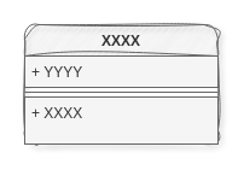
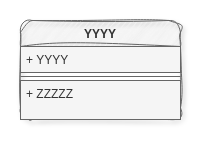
  <mxCell id="0" />
  <mxCell id="1" parent="0" />
- <mxCell id="2" value="XXXX" style="swimlane;fontStyle=1;align=center;verticalAlign=top;childLayout=stackLayout;horizontal=1;startSize=26;horizontalStack=0;resizeParent=1;resizeParentMax=0;resizeLast=0;collapsible=1;marginBottom=0;whiteSpace=wrap;html=1;shadow=1;glass=0;rounded=1;sketch=1;curveFitting=1;jiggle=2;fillColor=#f5f5f5;fontColor=#333333;strokeColor=#666666;" parent="1" vertex="1"><mxGeometry x="20" y="20" width="160" height="99" as="geometry" /></mxCell>
+ <mxCell id="2" value="YYYY" style="swimlane;fontStyle=1;align=center;verticalAlign=top;childLayout=stackLayout;horizontal=1;startSize=26;horizontalStack=0;resizeParent=1;resizeParentMax=0;resizeLast=0;collapsible=1;marginBottom=0;whiteSpace=wrap;html=1;shadow=1;glass=0;rounded=1;sketch=1;curveFitting=1;jiggle=2;fillColor=#f5f5f5;fontColor=#333333;strokeColor=#666666;" parent="1" vertex="1"><mxGeometry x="20" y="20" width="160" height="99" as="geometry" /></mxCell>
  <mxCell id="3" value="+ YYYY" style="text;strokeColor=#666666;fillColor=#f5f5f5;align=left;verticalAlign=top;spacingLeft=4;spacingRight=4;overflow=hidden;rotatable=0;points=[[0,0.5],[1,0.5]];portConstraint=eastwest;whiteSpace=wrap;html=1;fontColor=#333333;" parent="2" vertex="1"><mxGeometry y="26" width="160" height="26" as="geometry" /></mxCell>
  <mxCell id="4" value="" style="line;strokeWidth=1;fillColor=#f5f5f5;align=left;verticalAlign=middle;spacingTop=-1;spacingLeft=3;spacingRight=3;rotatable=0;labelPosition=right;points=[];portConstraint=eastwest;strokeColor=#666666;fontColor=#333333;" parent="2" vertex="1"><mxGeometry y="52" width="160" height="8" as="geometry" /></mxCell>
- <mxCell id="5" value="+ XXXX&lt;div&gt;&lt;br&gt;&lt;/div&gt;&lt;div&gt;&lt;br&gt;&lt;/div&gt;&lt;div&gt;&lt;br&gt;&lt;/div&gt;" style="text;strokeColor=#666666;fillColor=#f5f5f5;align=left;verticalAlign=top;spacingLeft=4;spacingRight=4;overflow=hidden;rotatable=0;points=[[0,0.5],[1,0.5]];portConstraint=eastwest;whiteSpace=wrap;html=1;fontColor=#333333;" parent="2" vertex="1"><mxGeometry y="60" width="160" height="39" as="geometry" /></mxCell>
+ <mxCell id="5" value="+ ZZZZZ&lt;div&gt;&lt;br&gt;&lt;/div&gt;&lt;div&gt;&lt;br&gt;&lt;/div&gt;&lt;div&gt;&lt;br&gt;&lt;/div&gt;" style="text;strokeColor=#666666;fillColor=#f5f5f5;align=left;verticalAlign=top;spacingLeft=4;spacingRight=4;overflow=hidden;rotatable=0;points=[[0,0.5],[1,0.5]];portConstraint=eastwest;whiteSpace=wrap;html=1;fontColor=#333333;" parent="2" vertex="1"><mxGeometry y="60" width="160" height="39" as="geometry" /></mxCell>
